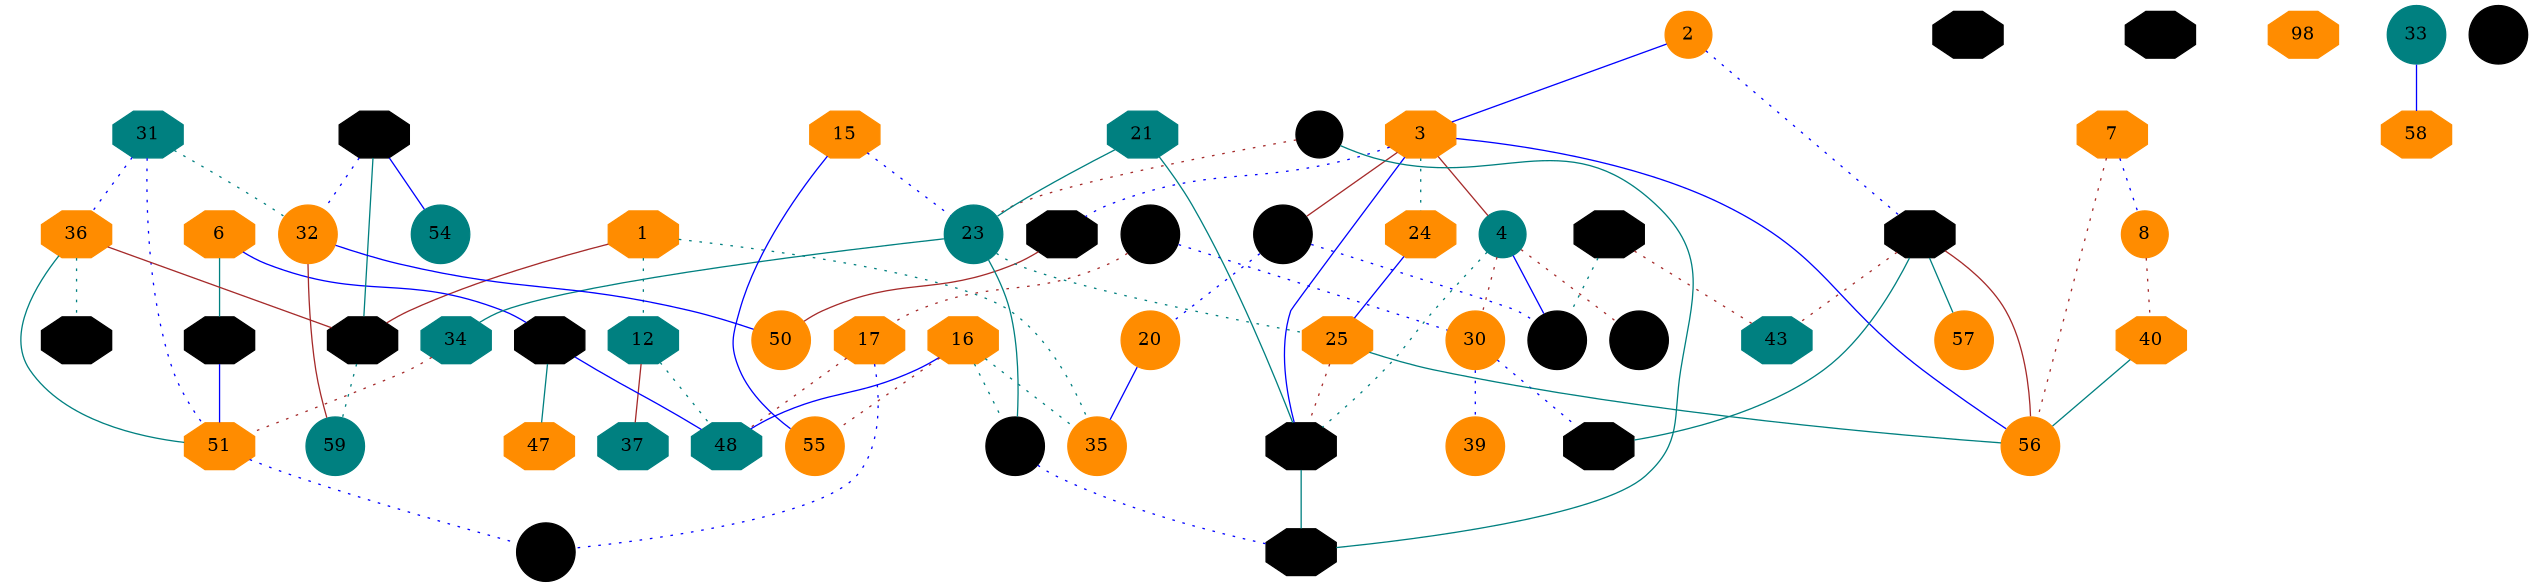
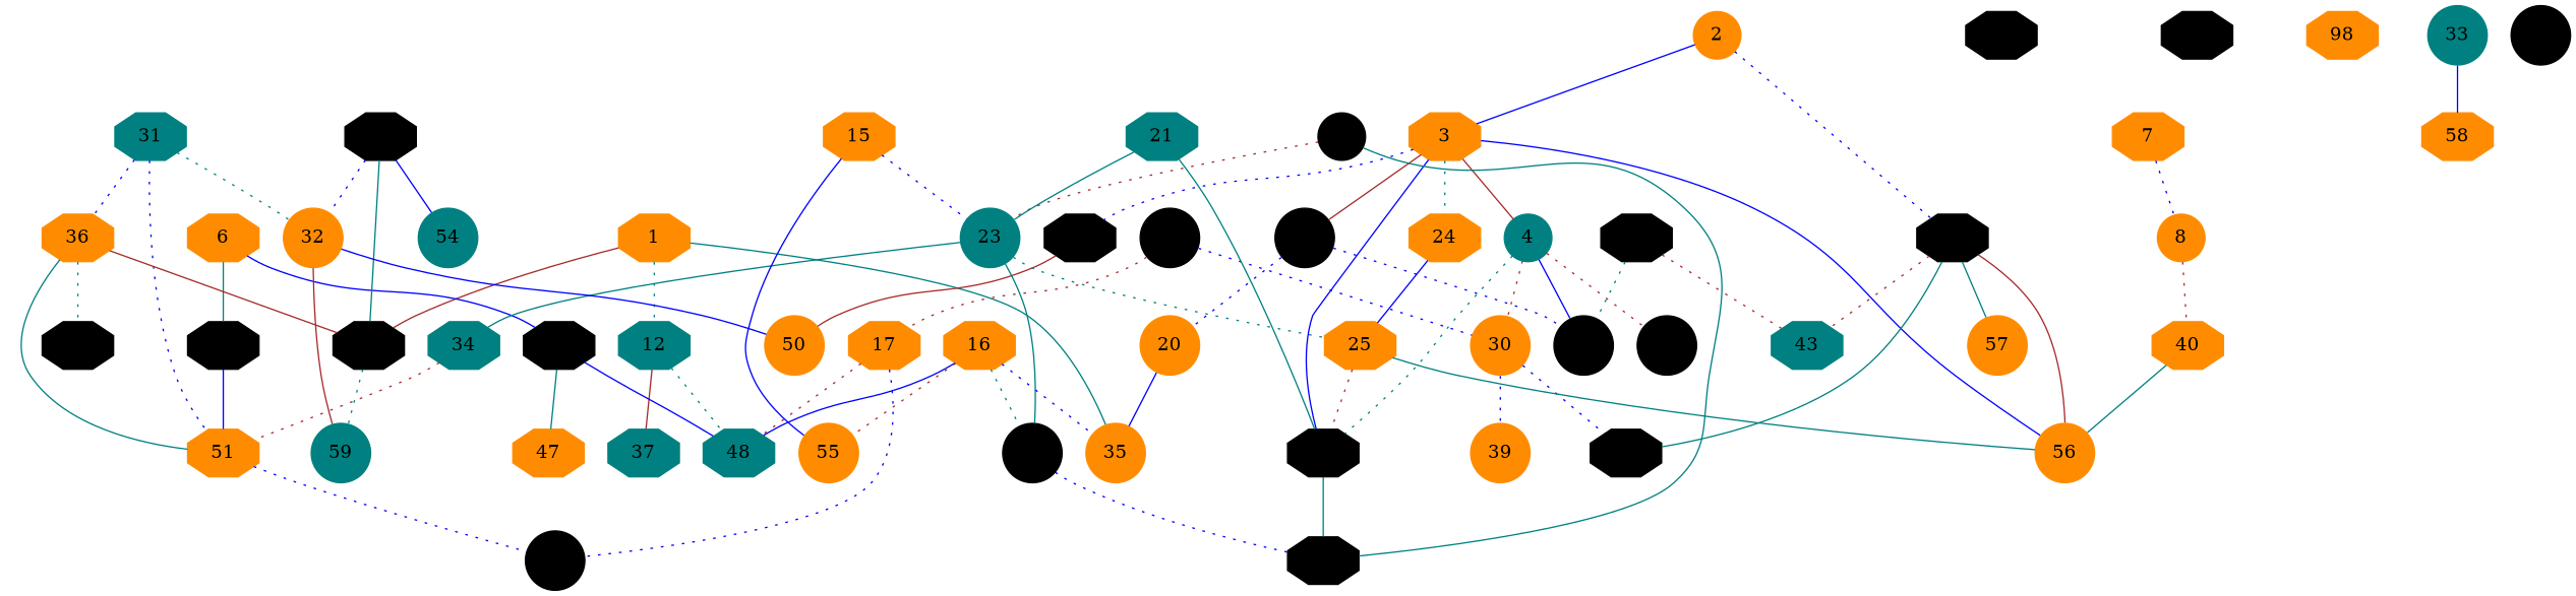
  graph {
    node [color=darkorange shape=octagon style=filled]
    edge [color=blue style=dotted]
    12 [color=teal]
    1
    35 [shape=circle]
    49 [color=black]
    37 [color=teal]
    48 [color=teal]
    59 [color=teal shape=circle]
    2 [shape=circle]
    3
    13 [color=black]
    4 [color=teal shape=circle]
    19 [color=black shape=circle]
    24
    29 [color=black]
    42 [color=black]
    56 [shape=circle]
    43 [color=teal]
    41 [color=black]
    57 [shape=circle]
    26 [color=black shape=circle]
    30 [shape=circle]
    38 [color=black shape=circle]
    20 [shape=circle]
    25
    46 [color=black]
    50 [shape=circle]
    39 [shape=circle]
    5 [color=black]
    11 [color=black]
    6
    18 [color=black]
    51
    47
    7
    8 [shape=circle]
    40
    9 [color=black shape=circle]
    23 [color=teal shape=circle]
    44 [color=black shape=circle]
    34 [color=teal]
    10 [color=black]
    32 [shape=circle]
    54 [color=teal shape=circle]
    52 [color=black shape=circle]
    14 [color=black shape=circle]
    17
    15
    55 [shape=circle]
    16
    21 [color=teal]
    22 [color=black]
    27 [color=black]
    n53 [label=98]
    31 [color=teal]
    36
    53 [color=black]
    33 [color=teal shape=circle]
    58
    45 [color=black shape=circle]
    12 -- 37 [color=brown style=solid]
    12 -- 48 [color=teal]
    1 -- 12 [color=teal]
-   1 -- 35 [color=teal]
+   1 -- 35 [color=teal style=solid]
    1 -- 49 [color=brown style=solid]
    49 -- 59 [color=teal]
    2 -- 3 [style=solid]
    2 -- 13
    3 -- 4 [color=brown style=solid]
    3 -- 19 [color=brown style=solid]
    3 -- 24 [color=teal]
    3 -- 29 [style=solid]
    3 -- 42
    3 -- 56 [style=solid]
    13 -- 56 [color=brown style=solid]
    13 -- 43 [color=brown]
    13 -- 41 [color=teal style=solid]
    13 -- 57 [color=teal style=solid]
    4 -- 29 [color=teal]
    4 -- 26 [style=solid]
    4 -- 30 [color=brown]
    4 -- 38 [color=brown]
    19 -- 26
    19 -- 20
    24 -- 25 [style=solid]
    29 -- 46 [color=teal style=solid]
    42 -- 50 [color=brown style=solid]
    30 -- 41
    30 -- 39
    20 -- 35 [style=solid]
    25 -- 29 [color=brown]
    25 -- 56 [color=teal style=solid]
    5 -- 43 [color=brown]
    5 -- 26 [color=teal]
    11 -- 51 [style=solid]
    6 -- 11 [color=teal style=solid]
    6 -- 18 [style=solid]
    18 -- 48 [style=solid]
    18 -- 47 [color=teal style=solid]
    51 -- 52
-   7 -- 56 [color=brown]
    7 -- 8
    8 -- 40 [color=brown]
    40 -- 56 [color=teal style=solid]
    9 -- 46 [color=teal style=solid]
    9 -- 23 [color=brown]
    23 -- 25 [color=teal]
    23 -- 44 [color=teal style=solid]
    23 -- 34 [color=teal style=solid]
    44 -- 46
    34 -- 51 [color=brown]
    10 -- 49 [color=teal style=solid]
    10 -- 32
    10 -- 54 [style=solid]
    32 -- 59 [color=brown style=solid]
    32 -- 50 [style=solid]
    14 -- 30
    14 -- 17 [color=brown]
    17 -- 48 [color=brown]
    17 -- 52
    15 -- 23
    15 -- 55 [style=solid]
-   16 -- 35 [color=teal]
+   16 -- 35
    16 -- 48 [style=solid]
    16 -- 44 [color=teal]
    16 -- 55 [color=brown]
    21 -- 29 [color=teal style=solid]
    21 -- 23 [color=teal style=solid]
    31 -- 51
    31 -- 32 [color=teal]
    31 -- 36
    36 -- 49 [color=brown style=solid]
    36 -- 51 [color=teal style=solid]
    36 -- 53 [color=teal]
    33 -- 58 [style=solid]
  }
